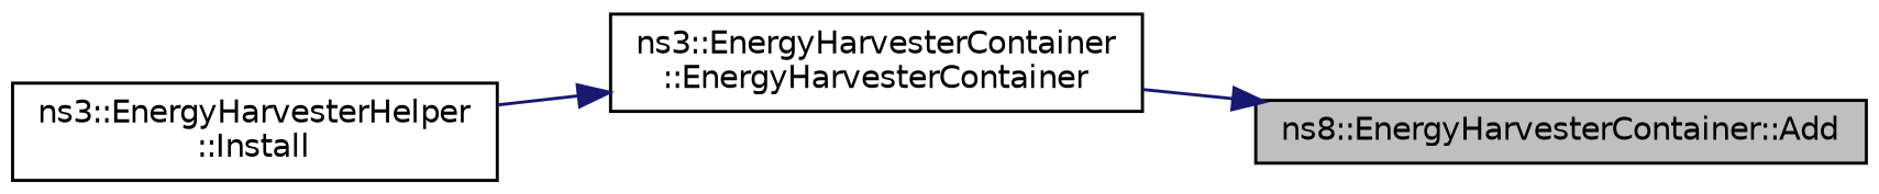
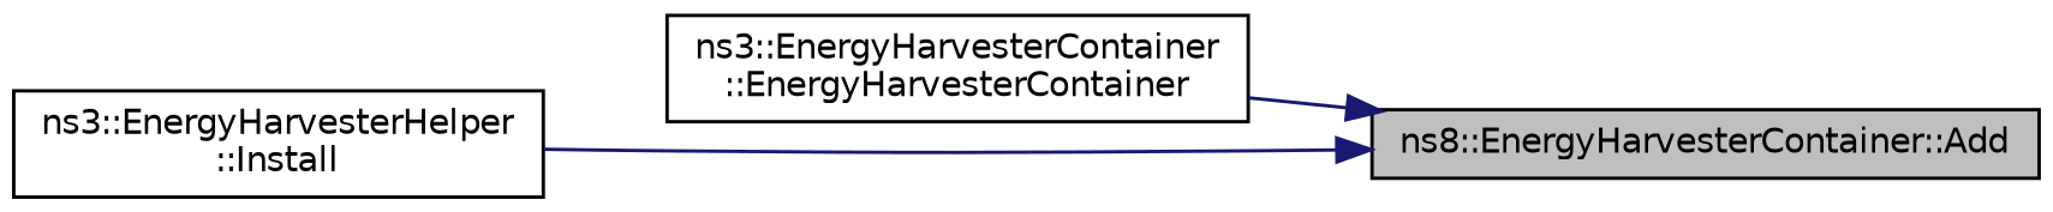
  digraph {
    rankdir=RL
    node [color=black fillcolor=white fontname=Helvetica fontsize=10 shape=record style=filled]
    edge [color=midnightblue dir=back fontname=Helvetica fontsize=10 labelfontname=Helvetica labelfontsize=10 style=solid]
    n1 [fillcolor=grey75 fontcolor=black height=0.2 label="ns8::EnergyHarvesterContainer::Add" width=0.4]
    n2 [height=0.2 label="ns3::EnergyHarvesterContainer\l::EnergyHarvesterContainer" width=0.4]
    n3 [height=0.2 label="ns3::EnergyHarvesterHelper\l::Install" width=0.4]
    n1 -> n2
-   n2 -> n3
+   n1 -> n3
  }
